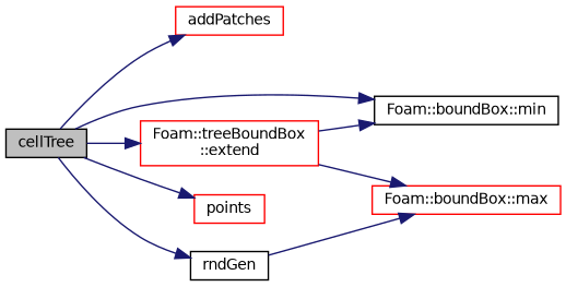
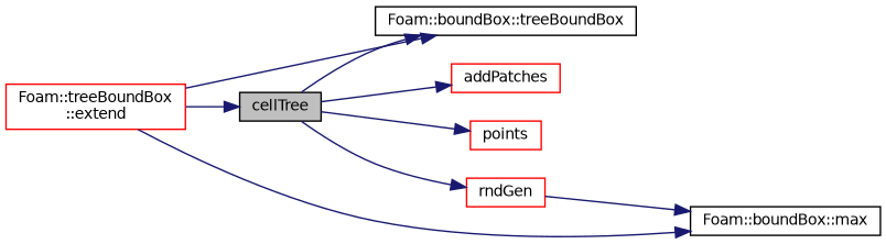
  digraph {
    rankdir=LR
    node [color=black fontname=Helvetica fontsize=10 shape=record]
    edge [color=midnightblue fontname=Helvetica fontsize=10 labelfontname=Helvetica labelfontsize=10 style=solid]
    n1 [fillcolor=grey75 fontcolor=black height=0.2 label=cellTree style=filled width=0.4]
    n2 [color=red height=0.2 label=addPatches width=0.4]
    n3 [color=red height=0.2 label="Foam::treeBoundBox\l::extend" width=0.4]
-   n4 [height=0.2 label="Foam::boundBox::min" width=0.4]
+   n4 [height=0.2 label="Foam::boundBox::treeBoundBox" width=0.4]
    n5 [color=red height=0.2 label=points width=0.4]
-   n6 [height=0.2 label=rndGen width=0.4]
-   n7 [color=red height=0.2 label="Foam::boundBox::max" width=0.4]
+   n6 [color=red height=0.2 label=rndGen width=0.4]
+   n7 [height=0.2 label="Foam::boundBox::max" width=0.4]
    n1 -> n2
-   n1 -> n3
+   n3 -> n1
    n1 -> n4
    n1 -> n5
    n1 -> n6
    n3 -> n4
    n3 -> n7
    n6 -> n7
  }
